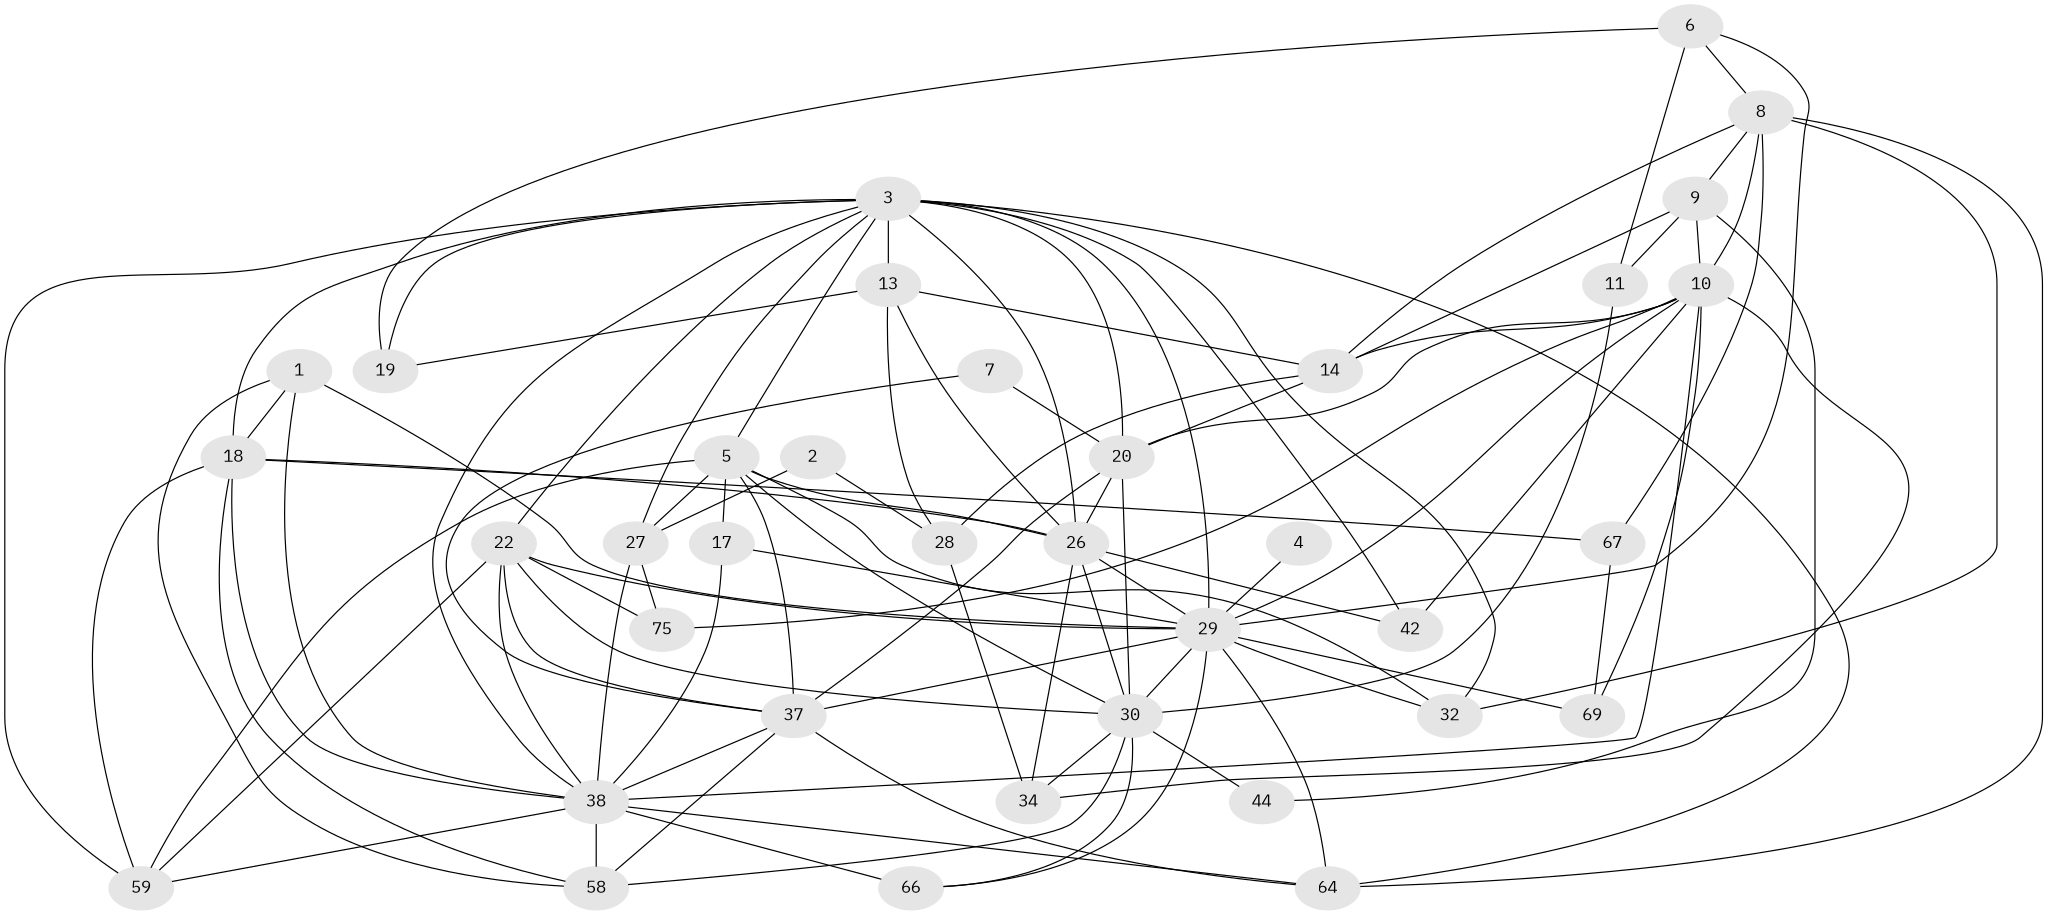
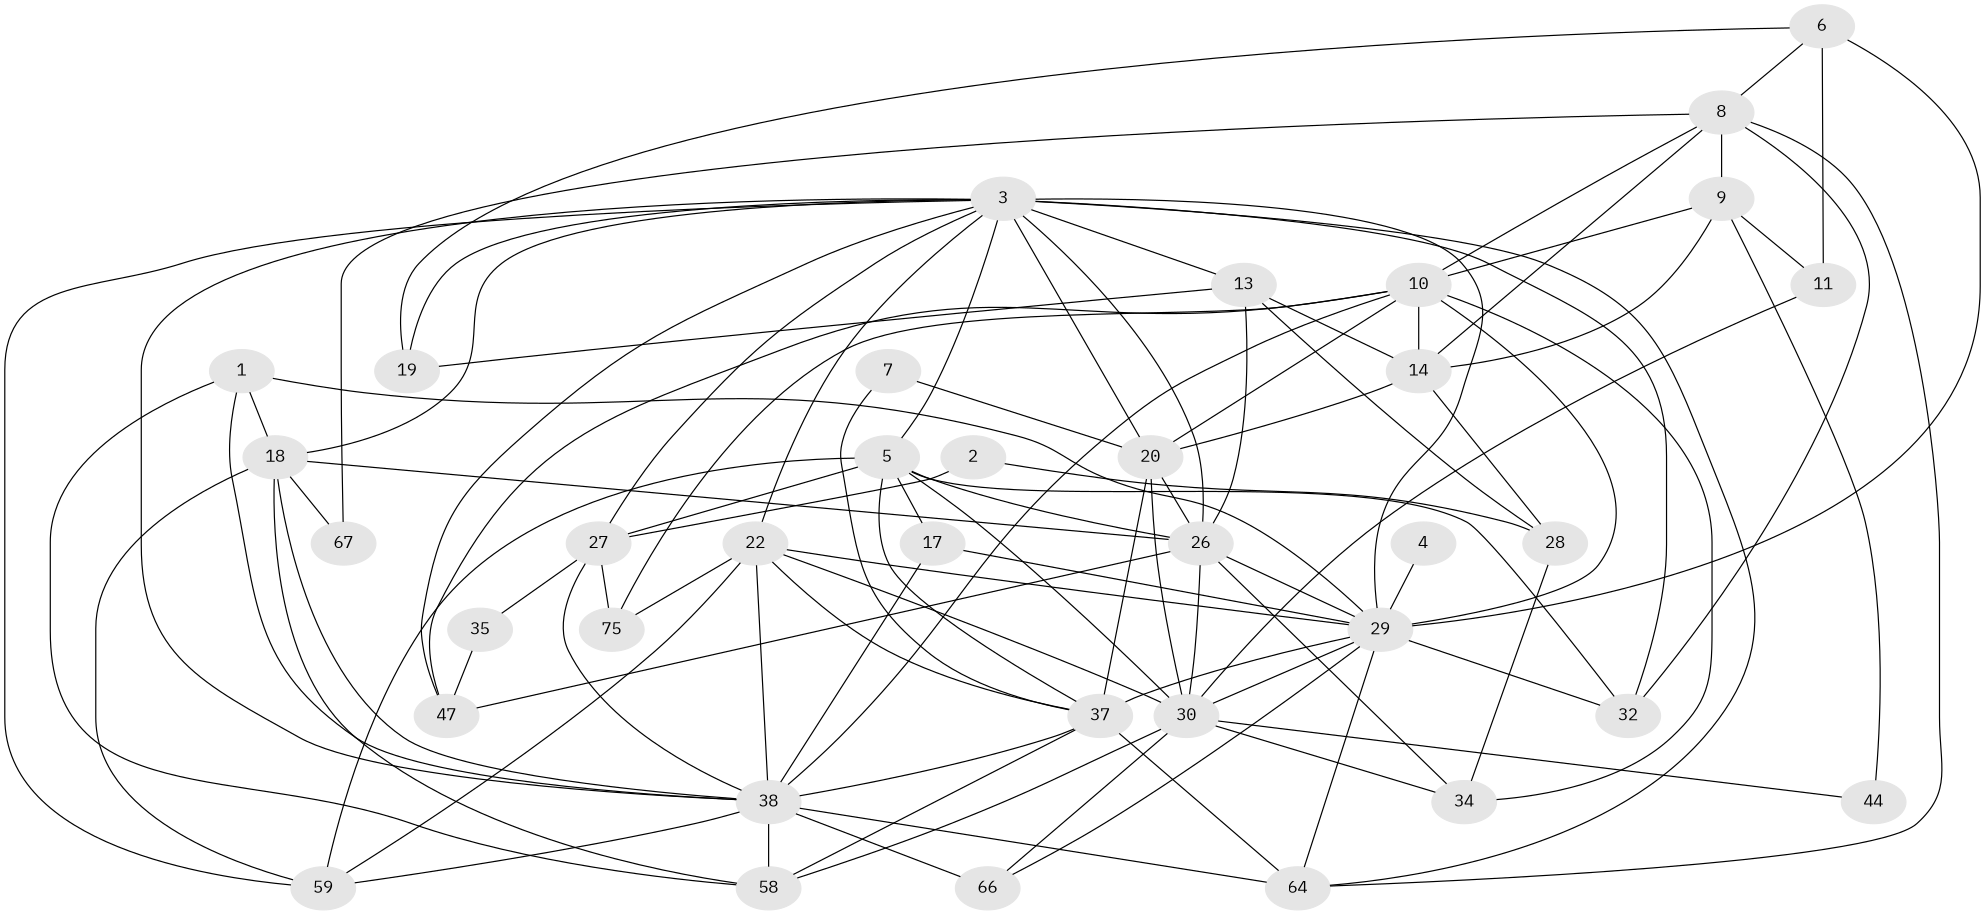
  graph {
    fontname="IBM Plex Mono"
    node [color=gray90 fontname="IBM Plex Mono" style=filled]
    edge [fontname="IBM Plex Mono"]
    1 [super="+12"]
    18 [super="+74"]
    29 [super="+31+36"]
    38 [super="+40+39"]
    58
    26 [super="+52+68"]
    59
    67
    32
    64
    30 [super="+45+51"]
    37 [super="+50+41"]
-   69
    66
    27 [super="+73"]
    n16 [label=75]
+   35
    2
    28
    34
    3 [super="+72+15+71+43"]
    5 [super="+21+55"]
    13 [super="+24"]
    19
    20 [super="+54"]
    22 [super="+56"]
-   47 [super="+63" label=42]
+   47 [super="+63"]
    17 [super="+49"]
    14 [super="+62"]
    4
    44
    8 [super="+48"]
    9
    10 [super="+42+25"]
    6
    11
    7
    1 -- 18
    1 -- 29 [weight=2]
    1 -- 38 [weight=2]
    1 -- 58
    18 -- 38
    18 -- 58
    18 -- 26
    18 -- 59
    18 -- 67
    29 -- 32
    29 -- 64
    29 -- 30 [weight=2]
    29 -- 37
-   29 -- 69
    29 -- 66
    38 -- 58
    38 -- 59
    38 -- 64
    38 -- 66 [weight=2]
    26 -- 29
    26 -- 30
    26 -- 34
    26 -- 47
-   67 -- 69
    30 -- 58
    30 -- 66
    30 -- 34
    30 -- 44
    37 -- 38
    37 -- 58
    37 -- 64
    27 -- 38
    27 -- n16
+   27 -- 35
+   35 -- 47
    2 -- 27
    2 -- 28
    28 -- 34
    3 -- 18
    3 -- 29
    3 -- 38
    3 -- 26
    3 -- 59
    3 -- 32
    3 -- 64
    3 -- 27
    3 -- 5
    3 -- 13 [weight=2]
    3 -- 19
    3 -- 20 [weight=2]
    3 -- 22
    3 -- 47
    5 -- 26
    5 -- 59
    5 -- 32
    5 -- 30
    5 -- 37
    5 -- 27
    5 -- 17
    13 -- 26
    13 -- 28
    13 -- 19
    13 -- 14
    20 -- 26
    20 -- 30
    20 -- 37
    22 -- 29
    22 -- 38
    22 -- 59
    22 -- 30
    22 -- 37
    22 -- n16
    17 -- 29
    17 -- 38
    14 -- 28
    14 -- 20
    4 -- 29 [weight=2]
    8 -- 67
    8 -- 32
    8 -- 64
    8 -- 14
    8 -- 9
    8 -- 10
    9 -- 14
    9 -- 44
    9 -- 10
    9 -- 11
    10 -- 29
    10 -- 38
-   10 -- 69
    10 -- n16
    10 -- 34
    10 -- 20
    10 -- 47
    10 -- 14
    6 -- 29
    6 -- 19
    6 -- 8
    6 -- 11
    11 -- 30
    7 -- 37
    7 -- 20
  }
